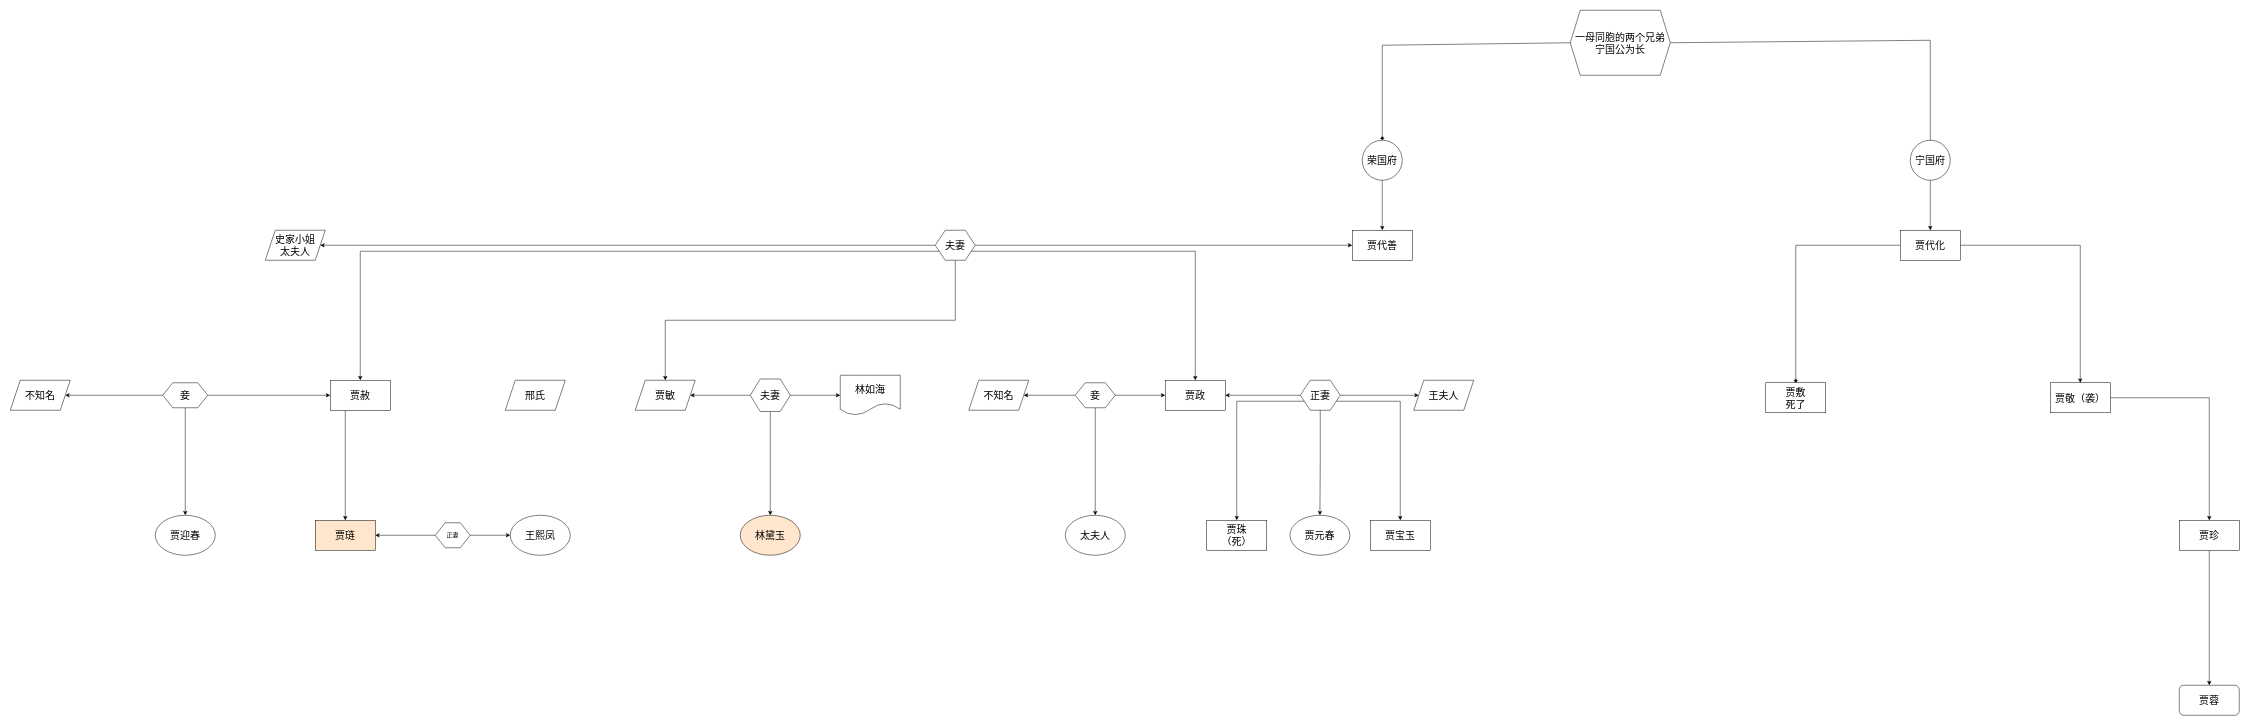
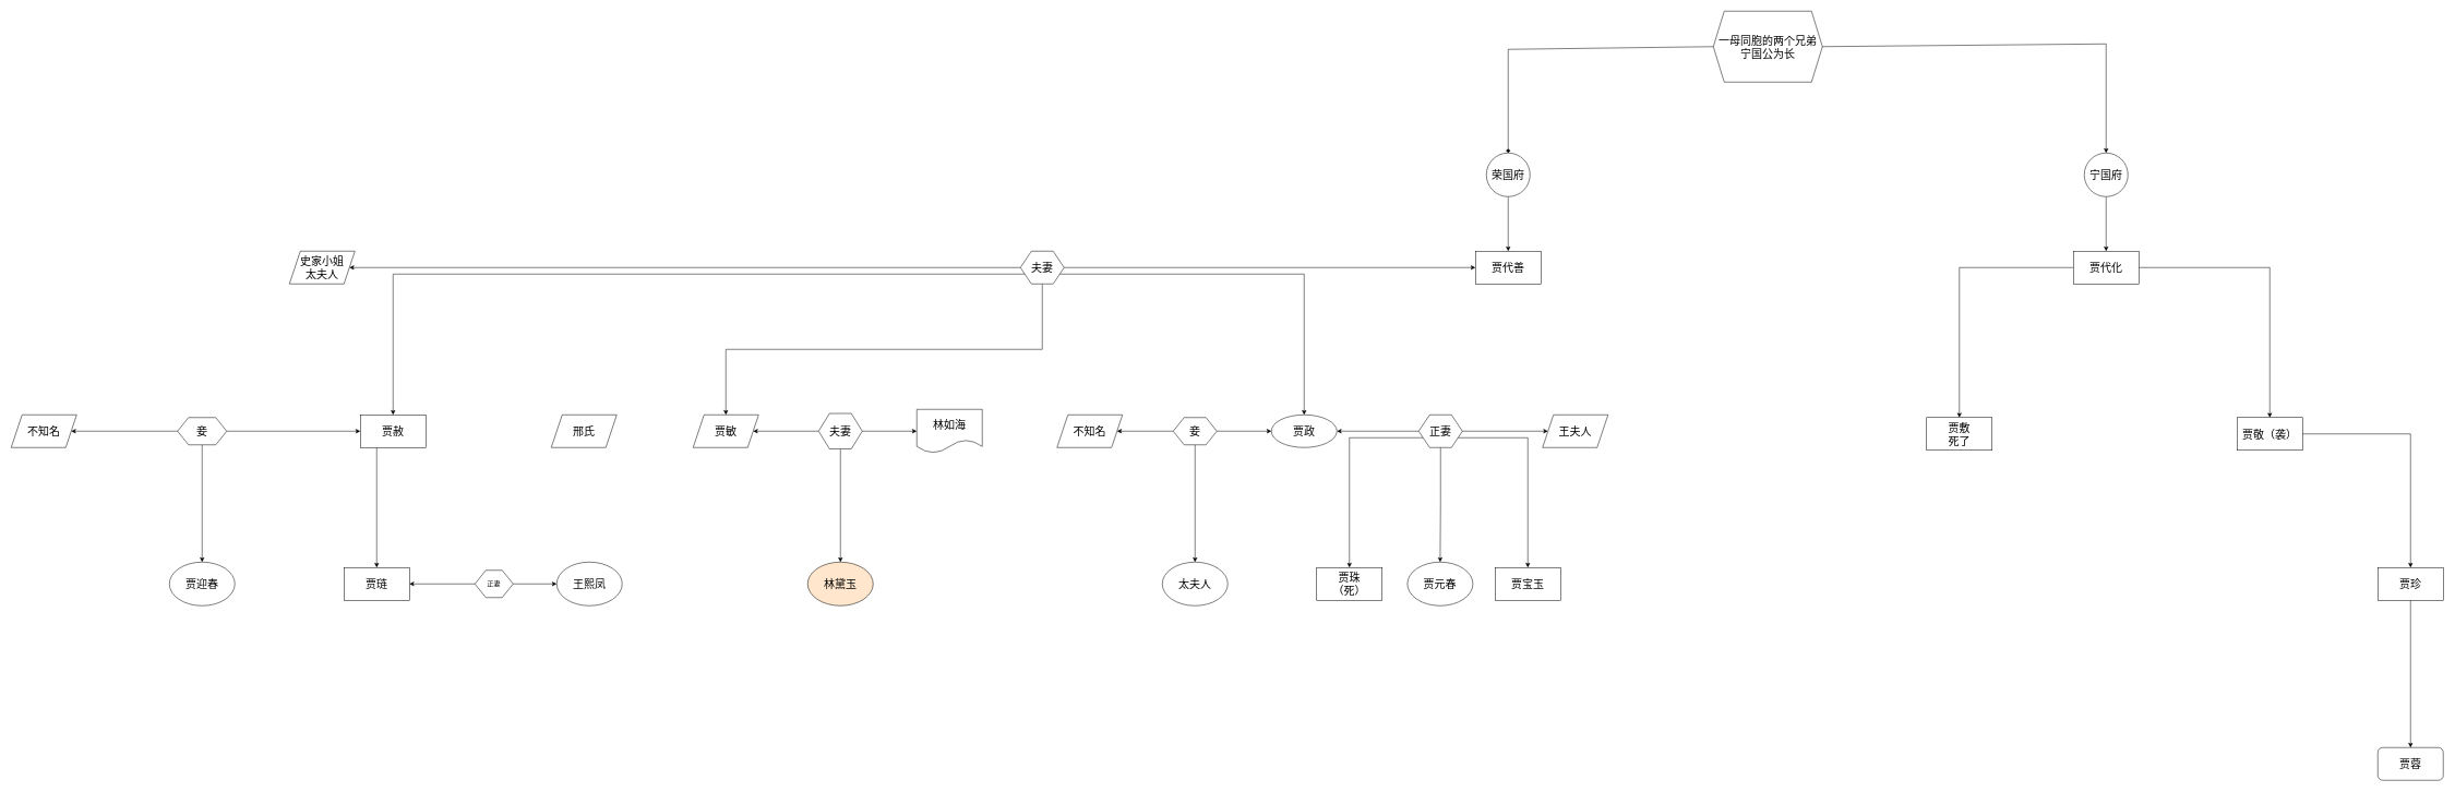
  <mxCell id="0" />
  <mxCell id="1" parent="0" />
  <mxCell id="2" value="" style="edgeStyle=orthogonalEdgeStyle;rounded=0;orthogonalLoop=1;jettySize=auto;html=1;" parent="1" source="3" target="16" edge="1"><mxGeometry relative="1" as="geometry" /></mxCell>
  <mxCell id="3" value="&lt;font style=&quot;font-size: 20px;&quot;&gt;荣国府&lt;/font&gt;" style="ellipse;whiteSpace=wrap;html=1;aspect=fixed;" parent="1" vertex="1"><mxGeometry x="2724" y="280" width="80" height="80" as="geometry" /></mxCell>
  <mxCell id="4" value="" style="edgeStyle=orthogonalEdgeStyle;rounded=0;orthogonalLoop=1;jettySize=auto;html=1;" parent="1" source="5" target="9" edge="1"><mxGeometry relative="1" as="geometry" /></mxCell>
  <mxCell id="5" value="&lt;font style=&quot;font-size: 20px;&quot;&gt;宁国府&lt;/font&gt;" style="ellipse;whiteSpace=wrap;html=1;aspect=fixed;" parent="1" vertex="1"><mxGeometry x="3820" y="280" width="80" height="80" as="geometry" /></mxCell>
  <mxCell id="6" value="&lt;font style=&quot;font-size: 20px;&quot;&gt;一母同胞的两个兄弟&lt;br&gt;宁国公为长&lt;/font&gt;" style="shape=hexagon;perimeter=hexagonPerimeter2;whiteSpace=wrap;html=1;fixedSize=1;" parent="1" vertex="1"><mxGeometry x="3140" y="20" width="200" height="130" as="geometry" /></mxCell>
  <mxCell id="7" value="" style="edgeStyle=orthogonalEdgeStyle;rounded=0;orthogonalLoop=1;jettySize=auto;html=1;" parent="1" source="9" target="11" edge="1"><mxGeometry relative="1" as="geometry" /></mxCell>
- <mxCell id="8" value="" style="edgeStyle=orthogonalEdgeStyle;rounded=0;orthogonalLoop=1;jettySize=auto;html=1;endArrow=diamond;" parent="1" source="9" target="12" edge="1"><mxGeometry relative="1" as="geometry" /></mxCell>
+ <mxCell id="8" value="" style="edgeStyle=orthogonalEdgeStyle;rounded=0;orthogonalLoop=1;jettySize=auto;html=1;" parent="1" source="9" target="12" edge="1"><mxGeometry relative="1" as="geometry" /></mxCell>
  <mxCell id="9" value="&lt;font style=&quot;font-size: 20px;&quot;&gt;贾代化&lt;/font&gt;" style="whiteSpace=wrap;html=1;" parent="1" vertex="1"><mxGeometry x="3800" y="460" width="120" height="60" as="geometry" /></mxCell>
  <mxCell id="10" value="" style="edgeStyle=orthogonalEdgeStyle;rounded=0;orthogonalLoop=1;jettySize=auto;html=1;exitX=1;exitY=0.5;exitDx=0;exitDy=0;" parent="1" source="11" target="14" edge="1"><mxGeometry relative="1" as="geometry" /></mxCell>
  <mxCell id="11" value="&lt;font style=&quot;font-size: 20px;&quot;&gt;贾敬（袭）&lt;/font&gt;" style="whiteSpace=wrap;html=1;" parent="1" vertex="1"><mxGeometry x="4100" y="765" width="120" height="60" as="geometry" /></mxCell>
  <mxCell id="12" value="&lt;font style=&quot;font-size: 20px;&quot;&gt;贾敷&lt;br&gt;死了&lt;/font&gt;" style="whiteSpace=wrap;html=1;" parent="1" vertex="1"><mxGeometry x="3531" y="765" width="120" height="60" as="geometry" /></mxCell>
  <mxCell id="13" value="" style="edgeStyle=orthogonalEdgeStyle;rounded=0;orthogonalLoop=1;jettySize=auto;html=1;" parent="1" source="14" target="15" edge="1"><mxGeometry relative="1" as="geometry" /></mxCell>
  <mxCell id="14" value="&lt;font style=&quot;font-size: 20px;&quot;&gt;贾珍&lt;/font&gt;" style="whiteSpace=wrap;html=1;" parent="1" vertex="1"><mxGeometry x="4358" y="1040" width="120" height="60" as="geometry" /></mxCell>
  <mxCell id="15" value="&lt;font style=&quot;font-size: 20px;&quot;&gt;贾蓉&lt;/font&gt;" style="whiteSpace=wrap;html=1;rounded=1;" parent="1" vertex="1"><mxGeometry x="4358" y="1370" width="120" height="60" as="geometry" /></mxCell>
  <mxCell id="16" value="&lt;font style=&quot;font-size: 20px;&quot;&gt;贾代善&lt;/font&gt;" style="whiteSpace=wrap;html=1;" parent="1" vertex="1"><mxGeometry x="2704" y="460" width="120" height="60" as="geometry" /></mxCell>
  <mxCell id="17" value="&lt;font style=&quot;font-size: 20px;&quot;&gt;史家小姐&lt;br&gt;太夫人&lt;br&gt;&lt;/font&gt;" style="shape=parallelogram;perimeter=parallelogramPerimeter;whiteSpace=wrap;html=1;fixedSize=1;" parent="1" vertex="1"><mxGeometry x="530" y="460" width="120" height="60" as="geometry" /></mxCell>
- <mxCell id="18" value="" style="endArrow=none;html=1;rounded=0;entryX=0.5;entryY=0;entryDx=0;entryDy=0;exitX=1;exitY=0.5;exitDx=0;exitDy=0;" parent="1" source="6" target="5" edge="1"><mxGeometry width="50" height="50" relative="1" as="geometry"><mxPoint x="3020" y="400" as="sourcePoint" /><mxPoint x="3070" y="350" as="targetPoint" /><Array as="points"><mxPoint x="3860" y="80" /></Array></mxGeometry></mxCell>
+ <mxCell id="18" value="" style="endArrow=classic;html=1;rounded=0;entryX=0.5;entryY=0;entryDx=0;entryDy=0;exitX=1;exitY=0.5;exitDx=0;exitDy=0;" parent="1" source="6" target="5" edge="1"><mxGeometry width="50" height="50" relative="1" as="geometry"><mxPoint x="3020" y="400" as="sourcePoint" /><mxPoint x="3070" y="350" as="targetPoint" /><Array as="points"><mxPoint x="3860" y="80" /></Array></mxGeometry></mxCell>
  <mxCell id="19" value="" style="endArrow=diamond;html=1;rounded=0;entryX=0.5;entryY=0;entryDx=0;entryDy=0;exitX=0;exitY=0.5;exitDx=0;exitDy=0;" parent="1" source="6" target="3" edge="1"><mxGeometry width="50" height="50" relative="1" as="geometry"><mxPoint x="3040" y="270" as="sourcePoint" /><mxPoint x="3070" y="350" as="targetPoint" /><Array as="points"><mxPoint x="2764" y="90" /></Array></mxGeometry></mxCell>
  <mxCell id="20" style="edgeStyle=orthogonalEdgeStyle;rounded=0;orthogonalLoop=1;jettySize=auto;html=1;exitX=1;exitY=0.5;exitDx=0;exitDy=0;entryX=0;entryY=0.5;entryDx=0;entryDy=0;" parent="1" source="25" target="16" edge="1"><mxGeometry relative="1" as="geometry"><Array as="points"><mxPoint x="2670" y="490" /><mxPoint x="2670" y="490" /></Array></mxGeometry></mxCell>
  <mxCell id="21" style="edgeStyle=orthogonalEdgeStyle;rounded=0;orthogonalLoop=1;jettySize=auto;html=1;exitX=0;exitY=0.5;exitDx=0;exitDy=0;entryX=1;entryY=0.5;entryDx=0;entryDy=0;" parent="1" source="25" target="17" edge="1"><mxGeometry relative="1" as="geometry" /></mxCell>
  <mxCell id="22" style="edgeStyle=orthogonalEdgeStyle;rounded=0;orthogonalLoop=1;jettySize=auto;html=1;exitX=0;exitY=0.75;exitDx=0;exitDy=0;" parent="1" source="25" target="27" edge="1"><mxGeometry relative="1" as="geometry"><mxPoint x="2440" y="750" as="targetPoint" /></mxGeometry></mxCell>
  <mxCell id="23" style="edgeStyle=orthogonalEdgeStyle;rounded=0;orthogonalLoop=1;jettySize=auto;html=1;exitX=1;exitY=0.75;exitDx=0;exitDy=0;" parent="1" source="25" target="28" edge="1"><mxGeometry relative="1" as="geometry"><mxPoint x="2620" y="770" as="targetPoint" /></mxGeometry></mxCell>
  <mxCell id="24" style="edgeStyle=orthogonalEdgeStyle;rounded=0;orthogonalLoop=1;jettySize=auto;html=1;exitX=0.5;exitY=1;exitDx=0;exitDy=0;" parent="1" source="25" target="51" edge="1"><mxGeometry relative="1" as="geometry"><mxPoint x="1520" y="780" as="targetPoint" /></mxGeometry></mxCell>
  <mxCell id="25" value="&lt;font style=&quot;font-size: 20px;&quot;&gt;夫妻&lt;/font&gt;" style="shape=hexagon;perimeter=hexagonPerimeter2;whiteSpace=wrap;html=1;fixedSize=1;" parent="1" vertex="1"><mxGeometry x="1870" y="460" width="80" height="60" as="geometry" /></mxCell>
  <mxCell id="26" style="edgeStyle=orthogonalEdgeStyle;rounded=0;orthogonalLoop=1;jettySize=auto;html=1;exitX=0.25;exitY=1;exitDx=0;exitDy=0;" parent="1" source="27" target="58" edge="1"><mxGeometry relative="1" as="geometry"><mxPoint x="900" y="1090" as="targetPoint" /></mxGeometry></mxCell>
  <mxCell id="27" value="&lt;font style=&quot;font-size: 20px;&quot;&gt;贾赦&lt;/font&gt;" style="rounded=0;whiteSpace=wrap;html=1;" parent="1" vertex="1"><mxGeometry x="660" y="760" width="120" height="60" as="geometry" /></mxCell>
- <mxCell id="28" value="&lt;font style=&quot;font-size: 20px;&quot;&gt;贾政&lt;/font&gt;" style="rounded=0;whiteSpace=wrap;html=1;" parent="1" vertex="1"><mxGeometry x="2330" y="760" width="120" height="60" as="geometry" /></mxCell>
+ <mxCell id="28" value="&lt;font style=&quot;font-size: 20px;&quot;&gt;贾政&lt;/font&gt;" style="ellipse;whiteSpace=wrap;html=1;" parent="1" vertex="1"><mxGeometry x="2330" y="760" width="120" height="60" as="geometry" /></mxCell>
  <mxCell id="29" style="edgeStyle=orthogonalEdgeStyle;rounded=0;orthogonalLoop=1;jettySize=auto;html=1;exitX=0;exitY=0.5;exitDx=0;exitDy=0;entryX=1;entryY=0.5;entryDx=0;entryDy=0;" parent="1" source="34" target="28" edge="1"><mxGeometry relative="1" as="geometry" /></mxCell>
  <mxCell id="30" style="edgeStyle=orthogonalEdgeStyle;rounded=0;orthogonalLoop=1;jettySize=auto;html=1;exitX=1;exitY=0.5;exitDx=0;exitDy=0;" parent="1" source="34" target="35" edge="1"><mxGeometry relative="1" as="geometry" /></mxCell>
  <mxCell id="31" style="edgeStyle=orthogonalEdgeStyle;rounded=0;orthogonalLoop=1;jettySize=auto;html=1;exitX=0;exitY=0.75;exitDx=0;exitDy=0;" parent="1" source="34" target="36" edge="1"><mxGeometry relative="1" as="geometry"><mxPoint x="2550" y="970" as="targetPoint" /></mxGeometry></mxCell>
  <mxCell id="32" style="edgeStyle=orthogonalEdgeStyle;rounded=0;orthogonalLoop=1;jettySize=auto;html=1;exitX=0.5;exitY=1;exitDx=0;exitDy=0;" parent="1" source="34" target="37" edge="1"><mxGeometry relative="1" as="geometry"><mxPoint x="2639.308" y="1070" as="targetPoint" /></mxGeometry></mxCell>
  <mxCell id="33" style="edgeStyle=orthogonalEdgeStyle;rounded=0;orthogonalLoop=1;jettySize=auto;html=1;exitX=1;exitY=0.75;exitDx=0;exitDy=0;" parent="1" source="34" target="38" edge="1"><mxGeometry relative="1" as="geometry"><mxPoint x="2800" y="1060" as="targetPoint" /></mxGeometry></mxCell>
  <mxCell id="34" value="&lt;font style=&quot;font-size: 20px;&quot;&gt;正妻&lt;/font&gt;" style="shape=hexagon;perimeter=hexagonPerimeter2;whiteSpace=wrap;html=1;fixedSize=1;" parent="1" vertex="1"><mxGeometry x="2600" y="760" width="80" height="60" as="geometry" /></mxCell>
  <mxCell id="35" value="&lt;font style=&quot;font-size: 20px;&quot;&gt;王夫人&lt;/font&gt;" style="shape=parallelogram;perimeter=parallelogramPerimeter;whiteSpace=wrap;html=1;fixedSize=1;" parent="1" vertex="1"><mxGeometry x="2827" y="760" width="120" height="60" as="geometry" /></mxCell>
  <mxCell id="36" value="&lt;font style=&quot;font-size: 20px;&quot;&gt;贾珠&lt;br&gt;（死）&lt;br&gt;&lt;/font&gt;" style="rounded=0;whiteSpace=wrap;html=1;" parent="1" vertex="1"><mxGeometry x="2413" y="1040" width="120" height="60" as="geometry" /></mxCell>
  <mxCell id="37" value="&lt;font style=&quot;font-size: 20px;&quot;&gt;贾元春&lt;/font&gt;" style="ellipse;whiteSpace=wrap;html=1;" parent="1" vertex="1"><mxGeometry x="2579.308" y="1030" width="120" height="80" as="geometry" /></mxCell>
  <mxCell id="38" value="&lt;font style=&quot;font-size: 20px;&quot;&gt;贾宝玉&lt;/font&gt;" style="rounded=0;whiteSpace=wrap;html=1;" parent="1" vertex="1"><mxGeometry x="2740" y="1040" width="120" height="60" as="geometry" /></mxCell>
  <mxCell id="39" style="edgeStyle=orthogonalEdgeStyle;rounded=0;orthogonalLoop=1;jettySize=auto;html=1;exitX=1;exitY=0.5;exitDx=0;exitDy=0;entryX=0;entryY=0.5;entryDx=0;entryDy=0;" parent="1" source="42" target="27" edge="1"><mxGeometry relative="1" as="geometry" /></mxCell>
  <mxCell id="40" style="edgeStyle=orthogonalEdgeStyle;rounded=0;orthogonalLoop=1;jettySize=auto;html=1;entryX=1;entryY=0.5;entryDx=0;entryDy=0;" parent="1" source="42" target="43" edge="1"><mxGeometry relative="1" as="geometry" /></mxCell>
  <mxCell id="41" style="edgeStyle=orthogonalEdgeStyle;rounded=0;orthogonalLoop=1;jettySize=auto;html=1;exitX=0.5;exitY=1;exitDx=0;exitDy=0;" parent="1" source="42" target="44" edge="1"><mxGeometry relative="1" as="geometry"><mxPoint x="650" y="1070" as="targetPoint" /></mxGeometry></mxCell>
  <mxCell id="42" value="&lt;font style=&quot;font-size: 20px;&quot;&gt;妾&lt;/font&gt;" style="shape=hexagon;perimeter=hexagonPerimeter2;whiteSpace=wrap;html=1;fixedSize=1;" parent="1" vertex="1"><mxGeometry x="325" y="765" width="90" height="50" as="geometry" /></mxCell>
  <mxCell id="43" value="&lt;font style=&quot;font-size: 20px;&quot;&gt;不知名&lt;/font&gt;" style="shape=parallelogram;perimeter=parallelogramPerimeter;whiteSpace=wrap;html=1;fixedSize=1;" parent="1" vertex="1"><mxGeometry x="20" y="760" width="120" height="60" as="geometry" /></mxCell>
  <mxCell id="44" value="&lt;font style=&quot;font-size: 20px;&quot;&gt;贾迎春&lt;/font&gt;" style="ellipse;whiteSpace=wrap;html=1;" parent="1" vertex="1"><mxGeometry x="310" y="1030" width="120" height="80" as="geometry" /></mxCell>
  <mxCell id="45" value="" style="edgeStyle=orthogonalEdgeStyle;rounded=0;orthogonalLoop=1;jettySize=auto;html=1;" parent="1" source="48" target="49" edge="1"><mxGeometry relative="1" as="geometry" /></mxCell>
  <mxCell id="46" style="edgeStyle=orthogonalEdgeStyle;rounded=0;orthogonalLoop=1;jettySize=auto;html=1;exitX=1;exitY=0.5;exitDx=0;exitDy=0;entryX=0;entryY=0.5;entryDx=0;entryDy=0;" parent="1" source="48" target="28" edge="1"><mxGeometry relative="1" as="geometry" /></mxCell>
  <mxCell id="47" style="edgeStyle=orthogonalEdgeStyle;rounded=0;orthogonalLoop=1;jettySize=auto;html=1;exitX=0.5;exitY=1;exitDx=0;exitDy=0;entryX=0.5;entryY=0;entryDx=0;entryDy=0;" parent="1" source="48" target="50" edge="1"><mxGeometry relative="1" as="geometry" /></mxCell>
  <mxCell id="48" value="&lt;font style=&quot;font-size: 20px;&quot;&gt;妾&lt;/font&gt;" style="shape=hexagon;perimeter=hexagonPerimeter2;whiteSpace=wrap;html=1;fixedSize=1;" parent="1" vertex="1"><mxGeometry x="2150" y="765" width="80" height="50" as="geometry" /></mxCell>
  <mxCell id="49" value="&lt;font style=&quot;font-size: 20px;&quot;&gt;不知名&lt;/font&gt;" style="shape=parallelogram;perimeter=parallelogramPerimeter;whiteSpace=wrap;html=1;fixedSize=1;" parent="1" vertex="1"><mxGeometry x="1937" y="760" width="120" height="60" as="geometry" /></mxCell>
  <mxCell id="50" value="&lt;font style=&quot;font-size: 20px;&quot;&gt;太夫人&lt;/font&gt;" style="ellipse;whiteSpace=wrap;html=1;" parent="1" vertex="1"><mxGeometry x="2130" y="1030" width="120" height="80" as="geometry" /></mxCell>
  <mxCell id="51" value="&lt;font style=&quot;font-size: 20px;&quot;&gt;贾敏&lt;/font&gt;" style="shape=parallelogram;perimeter=parallelogramPerimeter;whiteSpace=wrap;html=1;fixedSize=1;" parent="1" vertex="1"><mxGeometry x="1270" y="760" width="120" height="60" as="geometry" /></mxCell>
  <mxCell id="52" value="&lt;font style=&quot;font-size: 20px;&quot;&gt;林如海&lt;/font&gt;" style="shape=document;whiteSpace=wrap;html=1;boundedLbl=1;" parent="1" vertex="1"><mxGeometry x="1680" y="750" width="120" height="80" as="geometry" /></mxCell>
  <mxCell id="53" style="edgeStyle=orthogonalEdgeStyle;rounded=0;orthogonalLoop=1;jettySize=auto;html=1;exitX=0;exitY=0.5;exitDx=0;exitDy=0;" parent="1" source="56" target="51" edge="1"><mxGeometry relative="1" as="geometry" /></mxCell>
  <mxCell id="54" style="edgeStyle=orthogonalEdgeStyle;rounded=0;orthogonalLoop=1;jettySize=auto;html=1;exitX=1;exitY=0.5;exitDx=0;exitDy=0;entryX=0;entryY=0.5;entryDx=0;entryDy=0;" parent="1" source="56" target="52" edge="1"><mxGeometry relative="1" as="geometry" /></mxCell>
  <mxCell id="55" style="edgeStyle=orthogonalEdgeStyle;rounded=0;orthogonalLoop=1;jettySize=auto;html=1;exitX=0.5;exitY=1;exitDx=0;exitDy=0;" parent="1" source="56" target="57" edge="1"><mxGeometry relative="1" as="geometry"><mxPoint x="1530" y="1050" as="targetPoint" /></mxGeometry></mxCell>
  <mxCell id="56" value="&lt;font style=&quot;font-size: 20px;&quot;&gt;夫妻&lt;/font&gt;" style="shape=hexagon;perimeter=hexagonPerimeter2;whiteSpace=wrap;html=1;fixedSize=1;" parent="1" vertex="1"><mxGeometry x="1500" y="757.5" width="80" height="65" as="geometry" /></mxCell>
  <mxCell id="57" value="&lt;font style=&quot;font-size: 20px;&quot;&gt;林黛玉&lt;/font&gt;" style="ellipse;whiteSpace=wrap;html=1;fillColor=#ffe6cc;" parent="1" vertex="1"><mxGeometry x="1480" y="1030" width="120" height="80" as="geometry" /></mxCell>
- <mxCell id="58" value="&lt;font style=&quot;font-size: 20px;&quot;&gt;贾琏&lt;/font&gt;" style="rounded=0;whiteSpace=wrap;html=1;fillColor=#ffe6cc;" parent="1" vertex="1"><mxGeometry x="630" y="1040" width="120" height="60" as="geometry" /></mxCell>
+ <mxCell id="58" value="&lt;font style=&quot;font-size: 20px;&quot;&gt;贾琏&lt;/font&gt;" style="rounded=0;whiteSpace=wrap;html=1;" parent="1" vertex="1"><mxGeometry x="630" y="1040" width="120" height="60" as="geometry" /></mxCell>
  <mxCell id="59" value="&lt;font style=&quot;font-size: 20px;&quot;&gt;王熙凤&lt;/font&gt;" style="ellipse;whiteSpace=wrap;html=1;" parent="1" vertex="1"><mxGeometry x="1020" y="1030" width="120" height="80" as="geometry" /></mxCell>
  <mxCell id="60" style="edgeStyle=orthogonalEdgeStyle;rounded=0;orthogonalLoop=1;jettySize=auto;html=1;exitX=1;exitY=0.5;exitDx=0;exitDy=0;entryX=0;entryY=0.5;entryDx=0;entryDy=0;" parent="1" source="62" target="59" edge="1"><mxGeometry relative="1" as="geometry" /></mxCell>
  <mxCell id="61" style="edgeStyle=orthogonalEdgeStyle;rounded=0;orthogonalLoop=1;jettySize=auto;html=1;exitX=0;exitY=0.5;exitDx=0;exitDy=0;entryX=1;entryY=0.5;entryDx=0;entryDy=0;" parent="1" source="62" target="58" edge="1"><mxGeometry relative="1" as="geometry" /></mxCell>
  <mxCell id="62" value="正妻" style="shape=hexagon;perimeter=hexagonPerimeter2;whiteSpace=wrap;html=1;fixedSize=1;" parent="1" vertex="1"><mxGeometry x="870" y="1045" width="70" height="50" as="geometry" /></mxCell>
  <mxCell id="63" value="&lt;font style=&quot;font-size: 20px;&quot;&gt;邢氏&lt;/font&gt;" style="shape=parallelogram;perimeter=parallelogramPerimeter;whiteSpace=wrap;html=1;fixedSize=1;" parent="1" vertex="1"><mxGeometry x="1010" y="760" width="120" height="60" as="geometry" /></mxCell>
